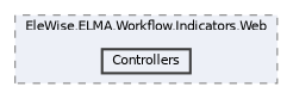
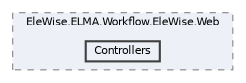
  digraph {
    compound=true
    n1 [color=grey25 fillcolor="#edf0f7" fontname=Helvetica fontsize=10 height=0.2 label=Controllers shape=box style="filled,bold" width=0.4]
    subgraph cluster_1 {
      bgcolor="#edf0f7"
      fontname=Helvetica
      fontsize=10
-     label="EleWise.ELMA.Workflow.Indicators.Web"
+     label="EleWise.ELMA.Workflow.EleWise.Web"
      pencolor=grey50
      style="filled,dashed"
      n1
    }
  }
